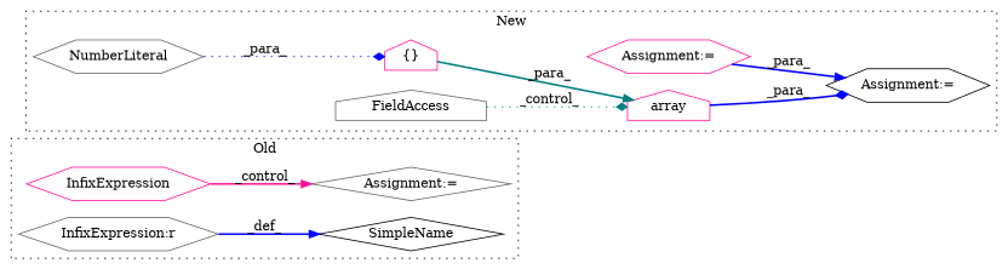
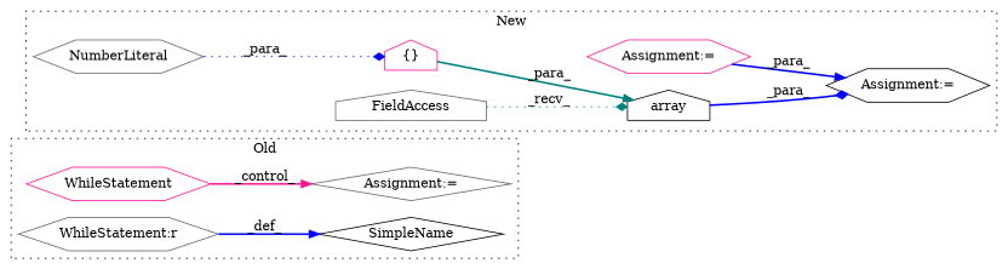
  digraph {
    rankdir=LR
    node [a=7 color=deeppink l=1 shape=hexagon]
    edge [arrowhead=normal color=blue style=bold]
-   n1 [a=61 l="7,2" label=InfixExpression s="8980,9017"]
+   n1 [a=61 l="7,2" label=WhileStatement s="8980,9017"]
    n2 [color=gray40 label="Assignment:=" s=9083 shape=diamond]
    n3 [a=42 color=black label=SimpleName shape=diamond l=""]
-   n4 [a=27 color=gray40 l=3 label="InfixExpression:r" s=8997]
-   n5 [a=32 l="6,1" label=array s="9102,9128" shape=house]
+   n4 [a=27 color=gray40 l=3 label="WhileStatement:r" s=8997]
+   n5 [a=32 color=black l="6,1" label=array s="9102,9128" shape=house]
    n6 [color=black l=2 label="Assignment:=" s=10499]
    n7 [label="Assignment:=" s=8824]
    n8 [a=4 l="1,1" label="{}" s="9122,9126" shape=house]
    n9 [a=34 color=gray40 l=3 label=NumberLiteral s=9123]
    n10 [a=22 color=gray40 l=9 label=FieldAccess s=9084 shape=house]
    subgraph cluster_1 {
      label=Old
      style=dotted
      n1
      n2
      n3
      n4
    }
    subgraph cluster_2 {
      label=New
      style=dotted
      n5
      n6
      n7
      n8
      n9
      n10
    }
    n1 -> n2 [color=deeppink label=_control_]
    n4 -> n3 [label=_def_]
    n5 -> n6 [arrowhead=diamond label=_para_]
    n7 -> n6 [label=_para_]
    n8 -> n5 [color=teal label=_para_]
    n9 -> n8 [arrowhead=diamond label=_para_ style=dotted]
-   n10 -> n5 [arrowhead=diamond color=teal label=_control_ style=dotted]
+   n10 -> n5 [arrowhead=diamond color=teal label=_recv_ style=dotted]
  }
